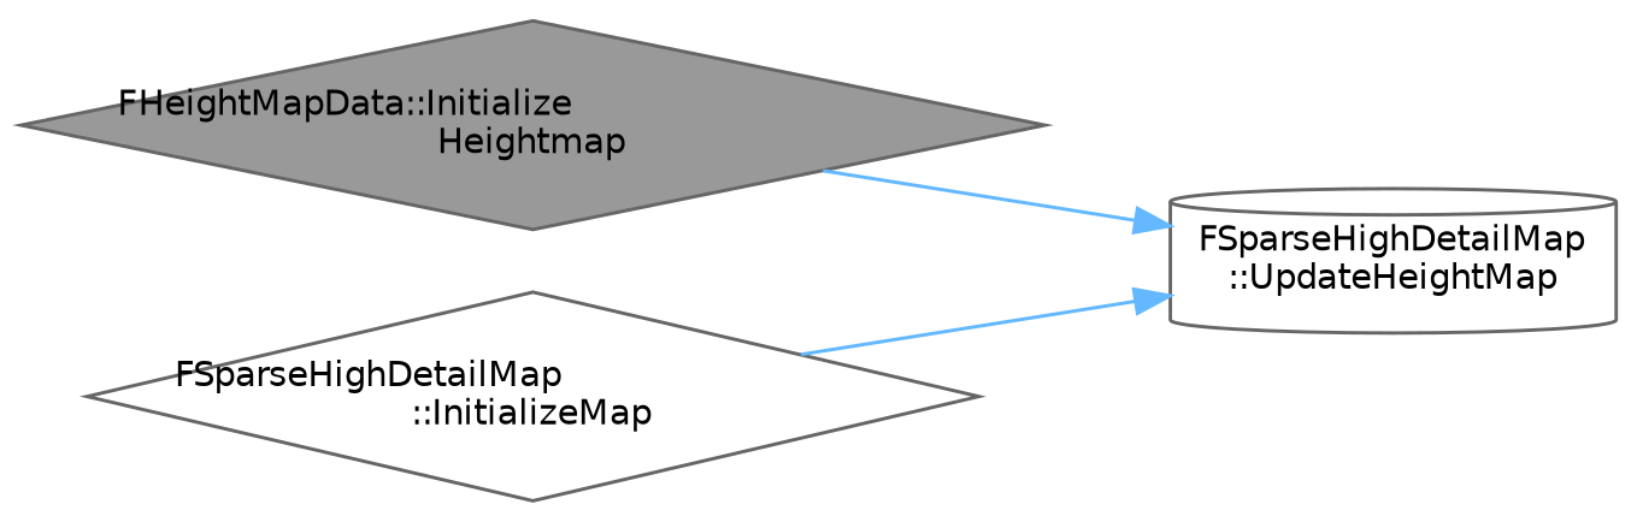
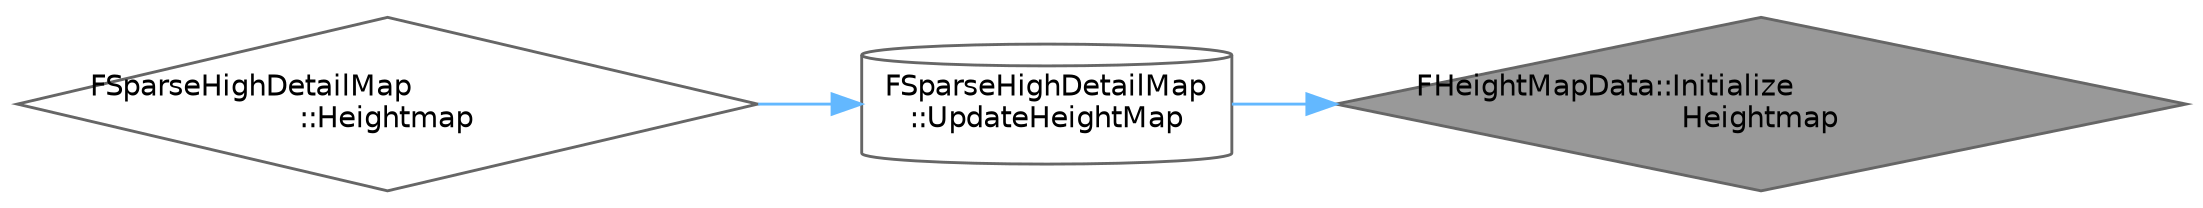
  digraph {
    rankdir=RL
    node [color=grey40 fillcolor=white fontname=Helvetica fontsize=10 shape=diamond style=filled]
    edge [color=steelblue1 dir=back fontname=Helvetica fontsize=10 labelfontname=Helvetica labelfontsize=10 style=solid]
    n1 [color=gray40 fillcolor=grey60 fontcolor=black height=0.2 label="FHeightMapData::Initialize\lHeightmap" width=0.4]
    n2 [height=0.2 label="FSparseHighDetailMap\l::UpdateHeightMap" shape=cylinder width=0.4]
-   n3 [height=0.2 label="FSparseHighDetailMap\l::InitializeMap" width=0.4]
-   n2 -> n1
+   n3 [height=0.2 label="FSparseHighDetailMap\l::Heightmap" width=0.4]
+   n1 -> n2
    n2 -> n3
  }
